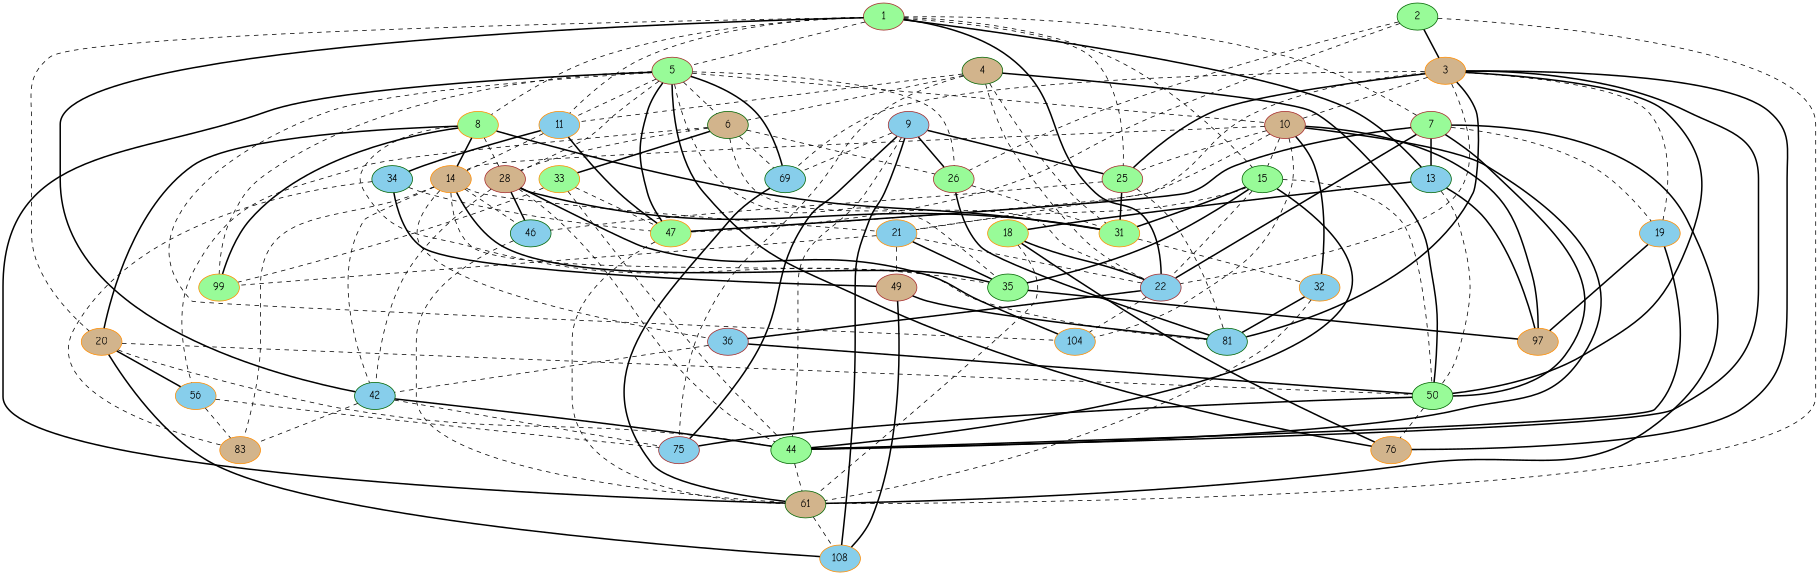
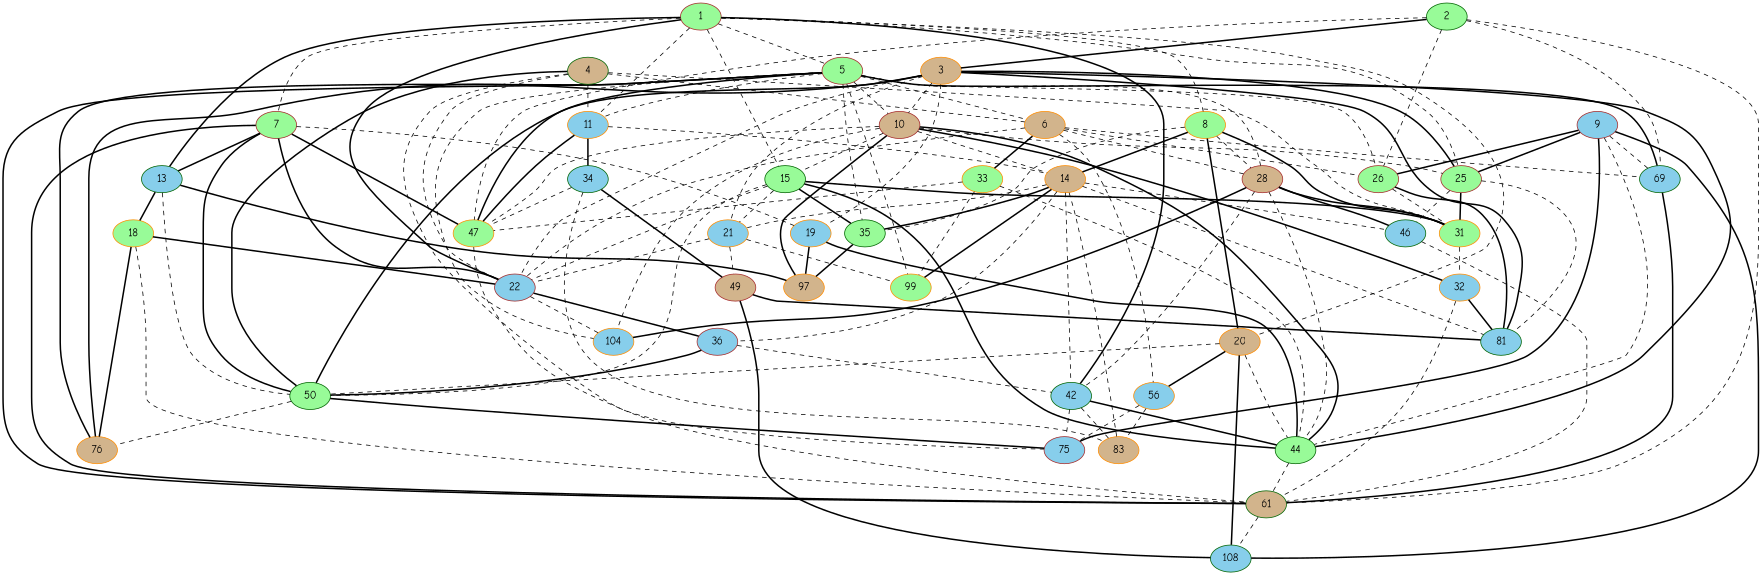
  graph {
    fontname="Comic Neue"
    node [color=darkorange fillcolor=skyblue fontname="Comic Neue" style=filled]
    edge [fontname="Comic Neue" style=dashed]
    1 [color=brown fillcolor=palegreen super="+41+54"]
    5 [color=brown fillcolor=palegreen super="+95+16+113+27"]
    7 [color=brown fillcolor=palegreen super="+110+17"]
    8 [fillcolor=palegreen super="+53+12"]
    11 [super="+96+112"]
    13 [color=darkgreen super="+85"]
    15 [color=darkgreen fillcolor=palegreen super="+51+38"]
    20 [fillcolor=tan super="+45"]
    22 [color=brown super="+80+92+24"]
    25 [color=brown fillcolor=palegreen super="+74+65"]
    42 [color=darkgreen super="+66+84"]
    26 [color=brown fillcolor=palegreen super="+103"]
    47 [fillcolor=palegreen super="+48"]
    61 [color=darkgreen fillcolor=tan super="+72+90+111"]
    10 [color=brown fillcolor=tan super="+70+78"]
    n16 [color=darkgreen label=69 super="+79"]
    76 [fillcolor=tan]
-   6 [color=darkgreen fillcolor=tan super="+52+40"]
+   6 [fillcolor=tan super="+52+40"]
    28 [color=brown fillcolor=tan super="+37+30"]
    35 [color=darkgreen fillcolor=palegreen super="+109"]
    99 [fillcolor=palegreen]
    104
    19
    50 [color=darkgreen fillcolor=palegreen super="+105+102+63"]
    31 [fillcolor=palegreen super="+64"]
    14 [fillcolor=tan super="+68+106+29"]
    34 [color=darkgreen]
    97 [fillcolor=tan]
    18 [fillcolor=palegreen]
    21 [super="+23+69"]
    44 [color=darkgreen fillcolor=palegreen super="+87+71"]
    56
-   108
+   108 [color=darkgreen]
    36 [color=brown]
    81 [color=darkgreen super="+82"]
    46 [color=darkgreen]
    75 [color=brown super="+77"]
    83 [fillcolor=tan]
    3 [fillcolor=tan super="+58+43"]
    2 [color=darkgreen fillcolor=palegreen]
    32
    49 [color=brown fillcolor=tan]
    4 [color=darkgreen fillcolor=tan super="+94"]
    33 [fillcolor=palegreen]
    9 [color=brown super="+59"]
    1 -- 5
    1 -- 7 [weight=2]
    1 -- 8 [weight=2]
    1 -- 11 [weight=2]
    1 -- 13 [style=bold]
    1 -- 15
    1 -- 20
    1 -- 22 [style=bold weight=2]
    1 -- 25
    1 -- 42 [style=bold]
    5 -- 11
    5 -- 26
    5 -- 47 [style=bold]
    5 -- 61 [style=bold]
    5 -- 10
    5 -- n16 [style=bold weight=2]
    5 -- 76 [style=bold]
    5 -- 6
    5 -- 28
    5 -- 35
    5 -- 99
    5 -- 104
    7 -- 13 [style=bold]
    7 -- 22 [style=bold]
    7 -- 47 [style=bold]
    7 -- 61 [style=bold]
    7 -- 19
    7 -- 50 [style=bold]
    8 -- 20 [style=bold]
    8 -- 28
    8 -- 35
-   8 -- 99 [style=bold]
+   14 -- 99 [style=bold]
    8 -- 31 [style=bold]
    8 -- 14 [style=bold]
    11 -- 47 [style=bold]
    11 -- 14
    11 -- 34 [style=bold]
    13 -- 50 [weight=2]
    13 -- 97 [style=bold]
    13 -- 18 [style=bold]
    15 -- 22 [weight=2]
    15 -- 35 [style=bold]
    15 -- 50
    15 -- 31 [style=bold]
    15 -- 21 [weight=2]
    15 -- 44 [style=bold]
    20 -- 50
    20 -- 44
    20 -- 56 [style=bold]
    20 -- 108 [style=bold]
    22 -- 104
    22 -- 36 [style=bold]
    25 -- 31 [style=bold]
    25 -- 81
    25 -- 46
    42 -- 44 [style=bold]
    42 -- 75 [weight=2]
    42 -- 83
    26 -- 31
    26 -- 81 [style=bold]
    47 -- 61
    61 -- 108
    10 -- 15
    10 -- 25
    10 -- 47
    10 -- 104
    10 -- 14
    10 -- 97 [style=bold]
    10 -- 44 [style=bold]
    10 -- 32 [style=bold]
    n16 -- 61 [style=bold]
    6 -- 22
    6 -- 26
    6 -- n16
    6 -- 28
    6 -- 56
    6 -- 33 [style=bold]
    28 -- 42
    28 -- 104 [style=bold]
    28 -- 31 [style=bold]
    28 -- 44
    28 -- 46 [style=bold]
    35 -- 97 [style=bold]
    19 -- 97 [style=bold]
    19 -- 44 [style=bold]
    50 -- 76
    50 -- 75 [style=bold]
    31 -- 32
    14 -- 42
    14 -- 35 [style=bold]
    14 -- 21
    14 -- 36
    14 -- 81
    14 -- 46
    14 -- 83
    34 -- 47
    34 -- 83
    34 -- 49 [style=bold]
    18 -- 22 [style=bold]
    18 -- 61
    18 -- 76 [style=bold]
    21 -- 22
-   21 -- 35 [style=bold]
    21 -- 99
    21 -- 49
    44 -- 61
    56 -- 75
    56 -- 83
    36 -- 42
    36 -- 50 [style=bold]
    46 -- 61
    3 -- 22
    3 -- 25 [style=bold weight=2]
    3 -- 10
-   3 -- n16
+   2 -- n16
    3 -- 76 [style=bold]
    3 -- 19
    3 -- 50 [style=bold]
    3 -- 21
    3 -- 44 [style=bold]
    3 -- 81 [style=bold]
    2 -- 26
    2 -- 47
    2 -- 61
    2 -- 3 [style=bold]
    32 -- 61
    32 -- 81 [style=bold]
    49 -- 108 [style=bold]
    49 -- 81 [style=bold]
    4 -- 11
    4 -- 22
    4 -- 6
    4 -- 50 [style=bold]
    4 -- 31 [weight=2]
    4 -- 75
    33 -- 47
    33 -- 99
    33 -- 44
    9 -- 25 [style=bold]
    9 -- 26 [style=bold]
    9 -- n16
    9 -- 44
    9 -- 108 [style=bold]
    9 -- 75 [style=bold]
  }
